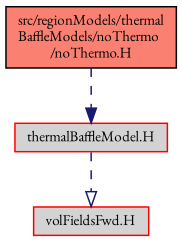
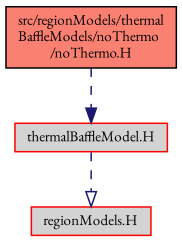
  digraph {
    fontname="EB Garamond"
    node [color=red fillcolor=lightgrey fontname="EB Garamond" fontsize=10 shape=record style=filled]
    edge [color=midnightblue fontname="EB Garamond" fontsize=10 labelfontname=FreeSans labelfontsize=10 style=dashed]
    n1 [color=black fillcolor=salmon fontcolor=black height=0.2 label="src/regionModels/thermal\lBaffleModels/noThermo\l/noThermo.H" width=0.4]
    n2 [height=0.2 label="thermalBaffleModel.H" width=0.4]
-   n3 [height=0.2 label="volFieldsFwd.H" width=0.4]
+   n3 [height=0.2 label="regionModels.H" width=0.4]
    n1 -> n2 [arrowhead=normal]
    n2 -> n3 [arrowhead=onormal]
  }
